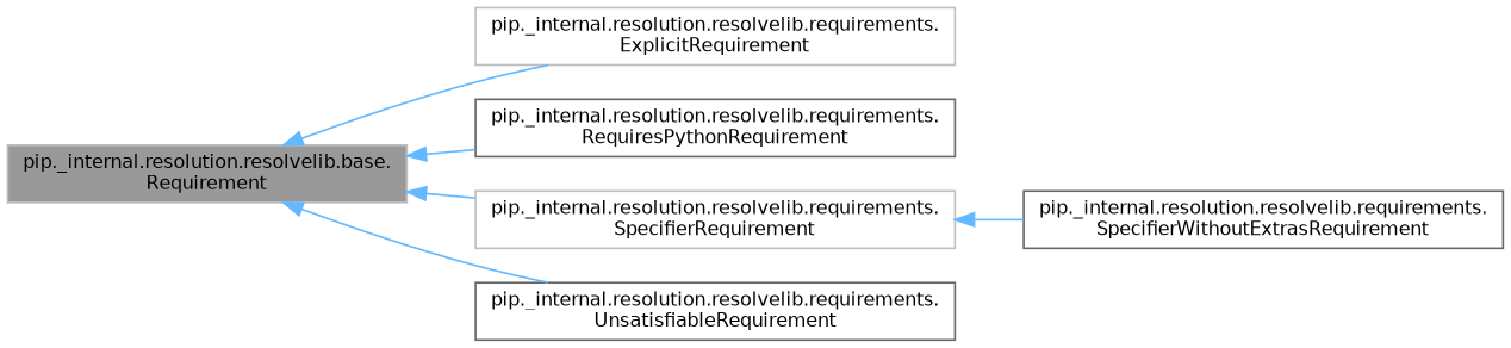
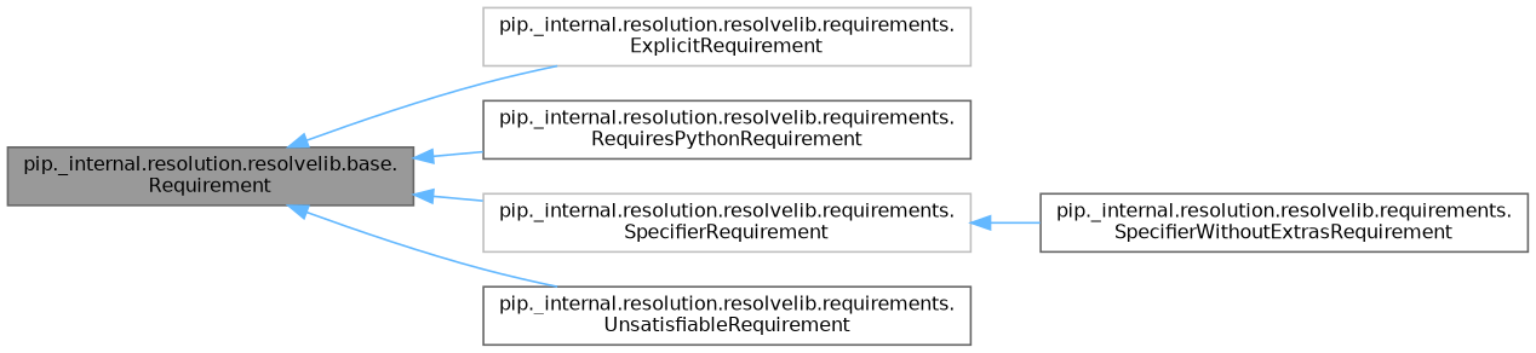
  digraph {
    rankdir=LR
    node [color=gray40 fillcolor=white fontname=Helvetica fontsize=10 shape=box style=filled]
    edge [color=steelblue1 dir=back fontname=Helvetica fontsize=10 labelfontname=Helvetica labelfontsize=10 style=solid]
-   n1 [color=grey75 fillcolor=grey60 fontcolor=black height=0.2 label="pip._internal.resolution.resolvelib.base.\lRequirement" width=0.4]
+   n1 [fillcolor=grey60 fontcolor=black height=0.2 label="pip._internal.resolution.resolvelib.base.\lRequirement" width=0.4]
    n2 [color=grey75 height=0.2 label="pip._internal.resolution.resolvelib.requirements.\lExplicitRequirement" width=0.4]
    n3 [height=0.2 label="pip._internal.resolution.resolvelib.requirements.\lRequiresPythonRequirement" width=0.4]
    n4 [color=grey75 height=0.2 label="pip._internal.resolution.resolvelib.requirements.\lSpecifierRequirement" width=0.4]
    n5 [height=0.2 label="pip._internal.resolution.resolvelib.requirements.\lUnsatisfiableRequirement" width=0.4]
    n6 [height=0.2 label="pip._internal.resolution.resolvelib.requirements.\lSpecifierWithoutExtrasRequirement" width=0.4]
    n1 -> n2
    n1 -> n3
    n1 -> n4
    n1 -> n5
    n4 -> n6
  }
